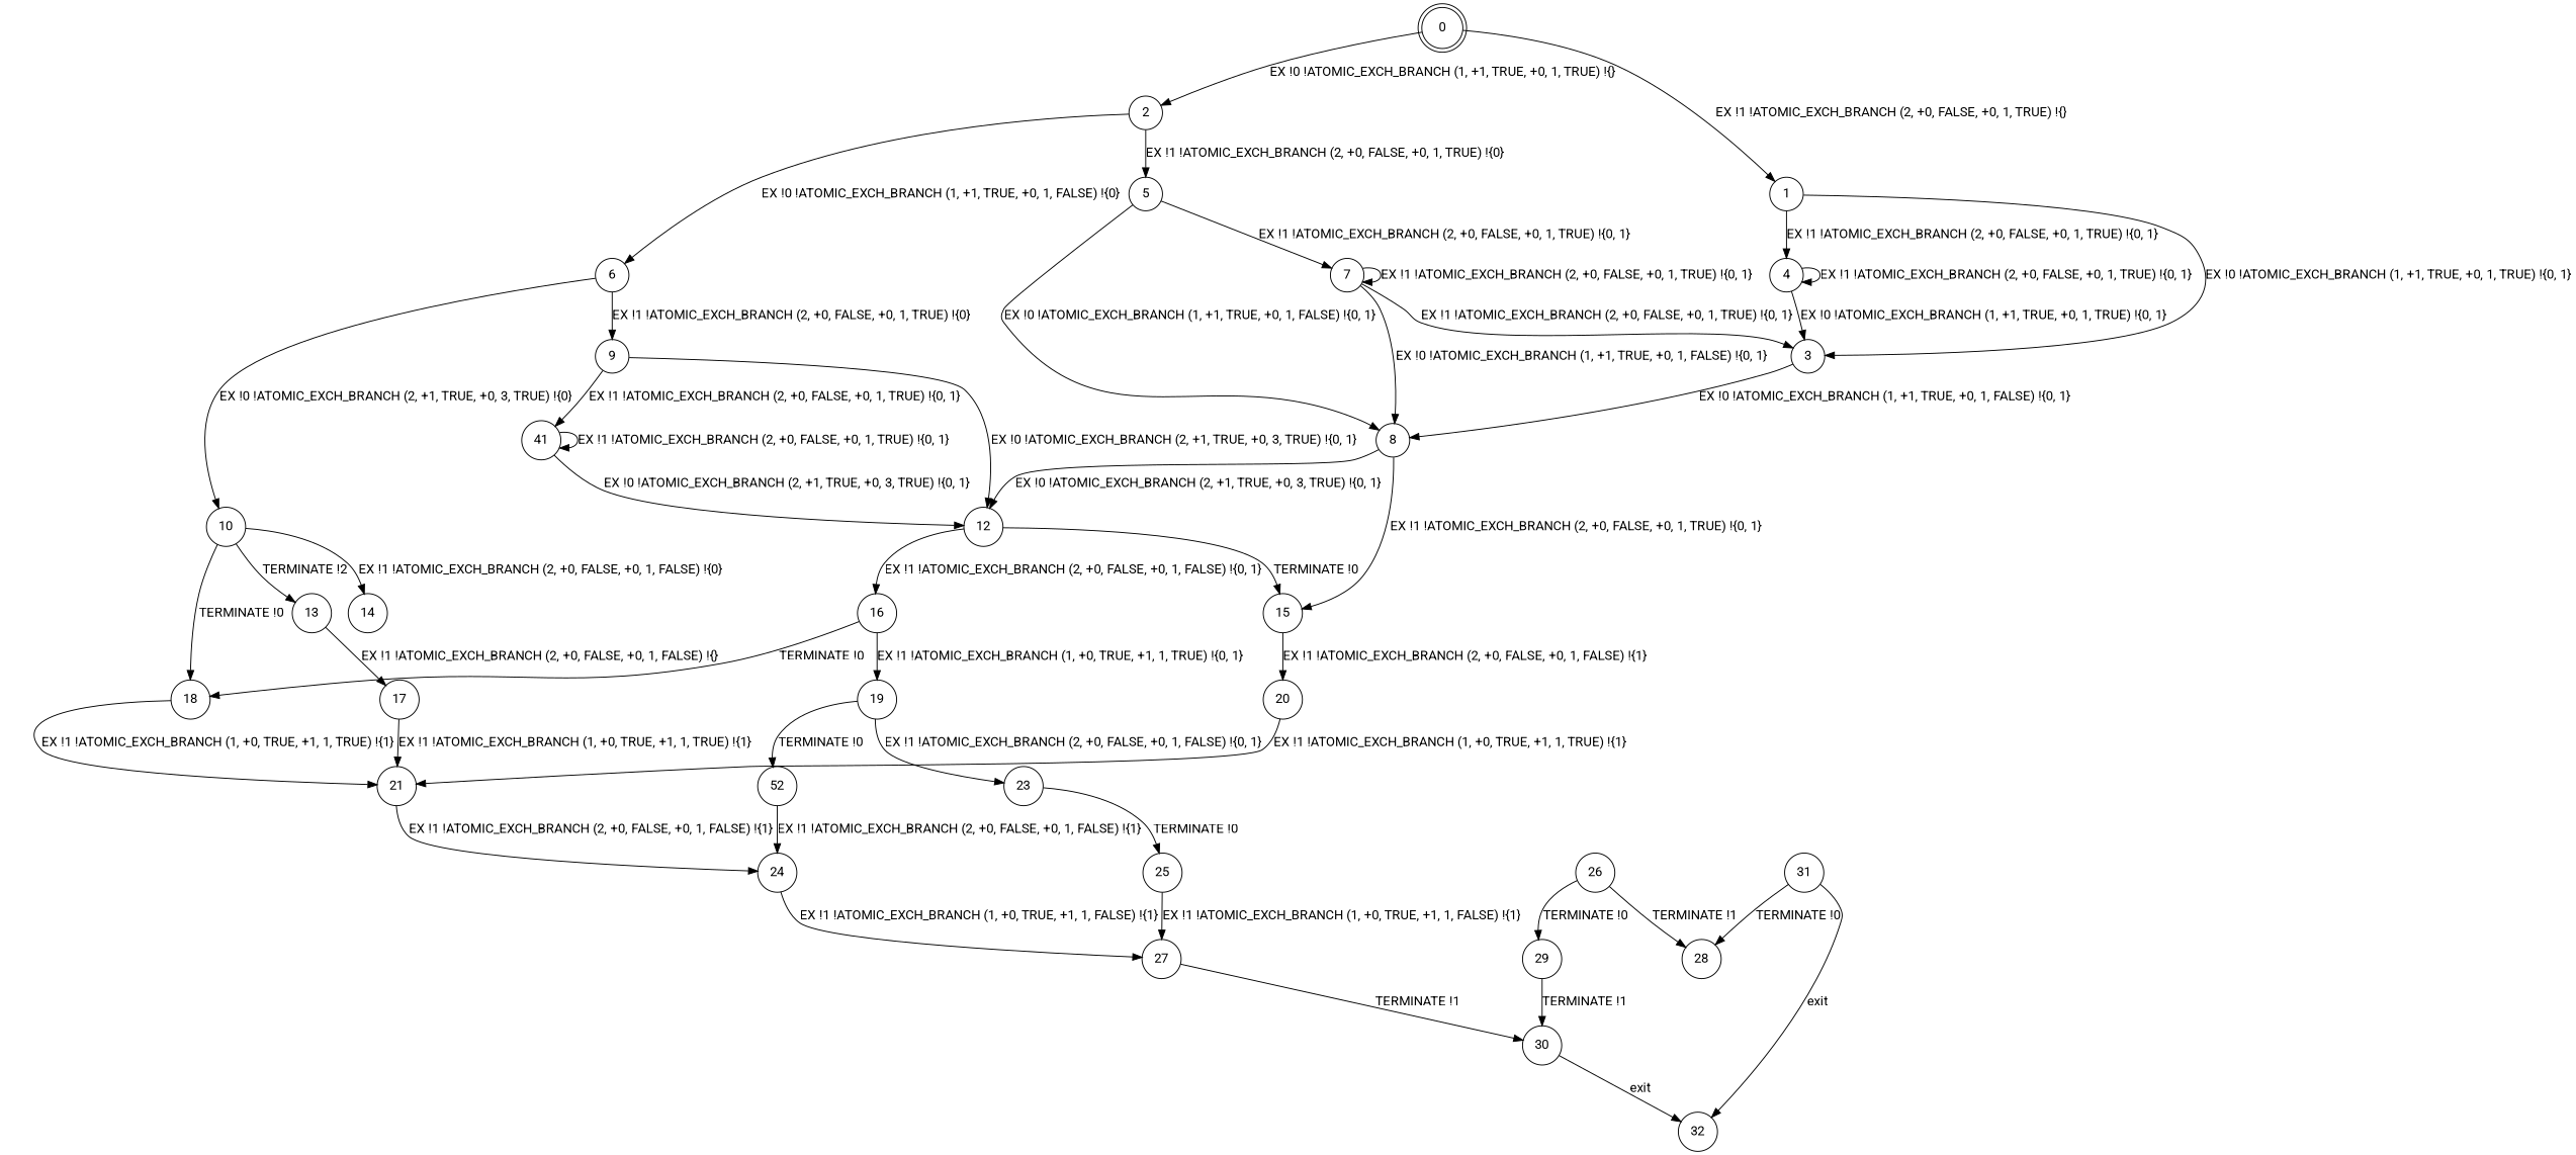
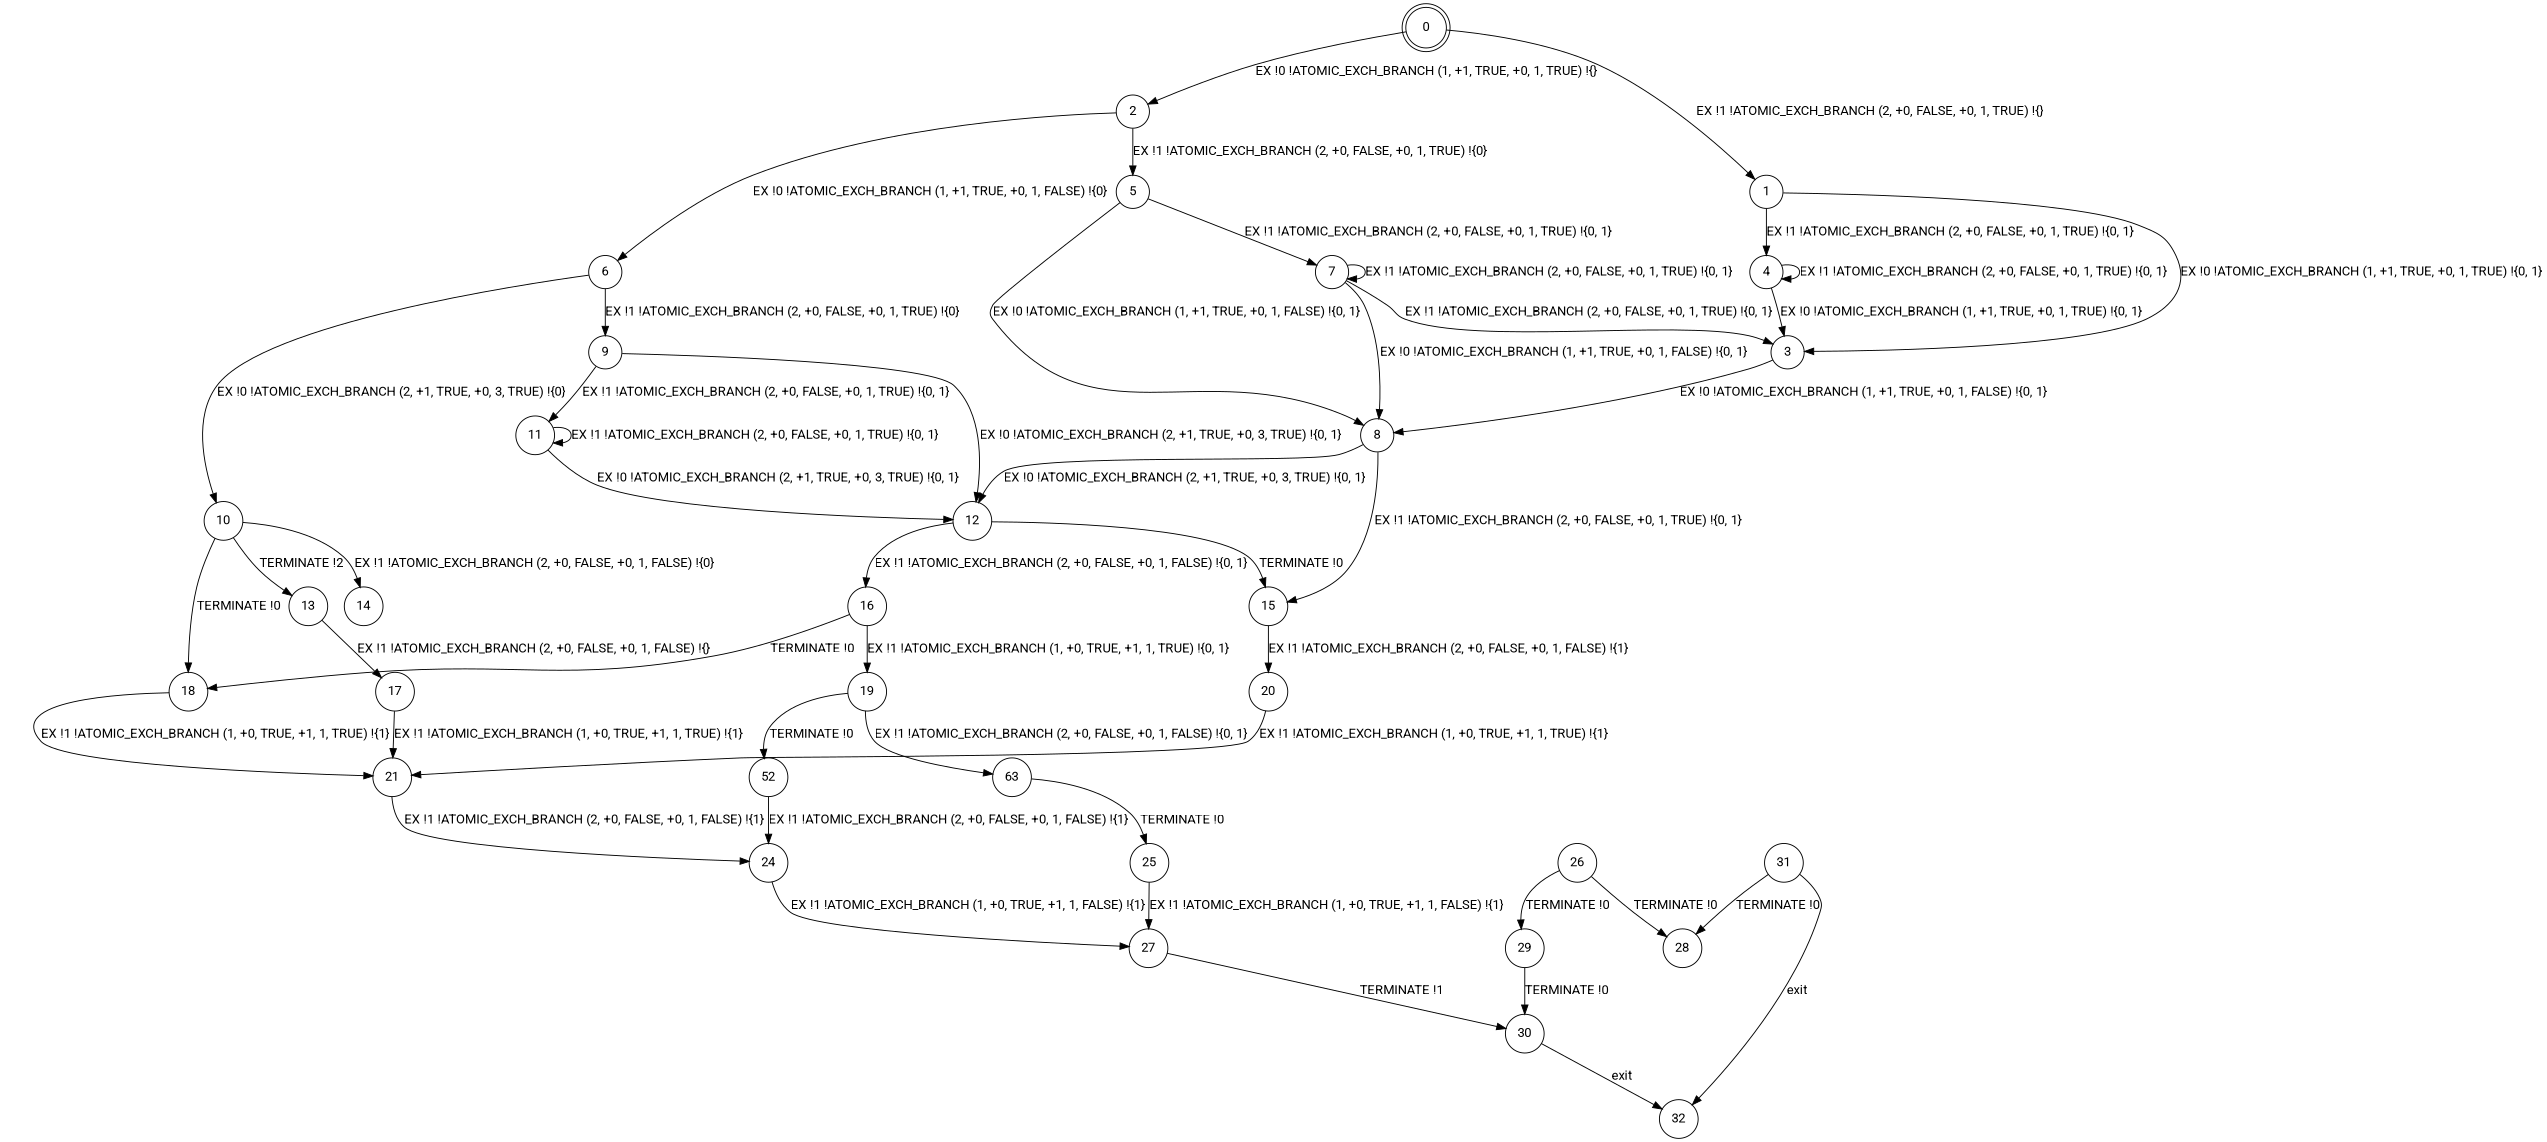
  digraph {
    fontname=Roboto
    node [fontname=Roboto shape=circle]
    edge [fontname=Roboto]
    0 [peripheries=2]
    1
    2
    3
    4
    5
    6
    8
    7
    9
    10
    12
    15
-   11 [label=41]
+   11
    13
    14
    18
    16
    17
    20
    19
    21
    n23 [label=52]
-   23
+   23 [label=63]
    24
    25
    27
    26
    28
    29
    30
    32
    31
    0 -> 1 [label="EX !1 !ATOMIC_EXCH_BRANCH (2, +0, FALSE, +0, 1, TRUE) !{}"]
    0 -> 2 [label="EX !0 !ATOMIC_EXCH_BRANCH (1, +1, TRUE, +0, 1, TRUE) !{}"]
    1 -> 3 [label="EX !0 !ATOMIC_EXCH_BRANCH (1, +1, TRUE, +0, 1, TRUE) !{0, 1}"]
    1 -> 4 [label="EX !1 !ATOMIC_EXCH_BRANCH (2, +0, FALSE, +0, 1, TRUE) !{0, 1}"]
    2 -> 5 [label="EX !1 !ATOMIC_EXCH_BRANCH (2, +0, FALSE, +0, 1, TRUE) !{0}"]
    2 -> 6 [label="EX !0 !ATOMIC_EXCH_BRANCH (1, +1, TRUE, +0, 1, FALSE) !{0}"]
    3 -> 8 [label="EX !0 !ATOMIC_EXCH_BRANCH (1, +1, TRUE, +0, 1, FALSE) !{0, 1}"]
    4 -> 3 [label="EX !0 !ATOMIC_EXCH_BRANCH (1, +1, TRUE, +0, 1, TRUE) !{0, 1}"]
    4 -> 4 [label="EX !1 !ATOMIC_EXCH_BRANCH (2, +0, FALSE, +0, 1, TRUE) !{0, 1}"]
    5 -> 8 [label="EX !0 !ATOMIC_EXCH_BRANCH (1, +1, TRUE, +0, 1, FALSE) !{0, 1}"]
    5 -> 7 [label="EX !1 !ATOMIC_EXCH_BRANCH (2, +0, FALSE, +0, 1, TRUE) !{0, 1}"]
    6 -> 9 [label="EX !1 !ATOMIC_EXCH_BRANCH (2, +0, FALSE, +0, 1, TRUE) !{0}"]
    6 -> 10 [label="EX !0 !ATOMIC_EXCH_BRANCH (2, +1, TRUE, +0, 3, TRUE) !{0}"]
    8 -> 12 [label="EX !0 !ATOMIC_EXCH_BRANCH (2, +1, TRUE, +0, 3, TRUE) !{0, 1}"]
    8 -> 15 [label="EX !1 !ATOMIC_EXCH_BRANCH (2, +0, FALSE, +0, 1, TRUE) !{0, 1}"]
    7 -> 3 [label="EX !1 !ATOMIC_EXCH_BRANCH (2, +0, FALSE, +0, 1, TRUE) !{0, 1}"]
    7 -> 8 [label="EX !0 !ATOMIC_EXCH_BRANCH (1, +1, TRUE, +0, 1, FALSE) !{0, 1}"]
    7 -> 7 [label="EX !1 !ATOMIC_EXCH_BRANCH (2, +0, FALSE, +0, 1, TRUE) !{0, 1}"]
    9 -> 12 [label="EX !0 !ATOMIC_EXCH_BRANCH (2, +1, TRUE, +0, 3, TRUE) !{0, 1}"]
    9 -> 11 [label="EX !1 !ATOMIC_EXCH_BRANCH (2, +0, FALSE, +0, 1, TRUE) !{0, 1}"]
    10 -> 13 [label="TERMINATE !2"]
    10 -> 14 [label="EX !1 !ATOMIC_EXCH_BRANCH (2, +0, FALSE, +0, 1, FALSE) !{0}"]
    10 -> 18 [label="TERMINATE !0"]
    12 -> 15 [label="TERMINATE !0"]
    12 -> 16 [label="EX !1 !ATOMIC_EXCH_BRANCH (2, +0, FALSE, +0, 1, FALSE) !{0, 1}"]
    15 -> 20 [label="EX !1 !ATOMIC_EXCH_BRANCH (2, +0, FALSE, +0, 1, FALSE) !{1}"]
    11 -> 12 [label="EX !0 !ATOMIC_EXCH_BRANCH (2, +1, TRUE, +0, 3, TRUE) !{0, 1}"]
    11 -> 11 [label="EX !1 !ATOMIC_EXCH_BRANCH (2, +0, FALSE, +0, 1, TRUE) !{0, 1}"]
    13 -> 17 [label="EX !1 !ATOMIC_EXCH_BRANCH (2, +0, FALSE, +0, 1, FALSE) !{}"]
    18 -> 21 [label="EX !1 !ATOMIC_EXCH_BRANCH (1, +0, TRUE, +1, 1, TRUE) !{1}"]
    16 -> 18 [label="TERMINATE !0"]
    16 -> 19 [label="EX !1 !ATOMIC_EXCH_BRANCH (1, +0, TRUE, +1, 1, TRUE) !{0, 1}"]
    17 -> 21 [label="EX !1 !ATOMIC_EXCH_BRANCH (1, +0, TRUE, +1, 1, TRUE) !{1}"]
    20 -> 21 [label="EX !1 !ATOMIC_EXCH_BRANCH (1, +0, TRUE, +1, 1, TRUE) !{1}"]
    19 -> n23 [label="TERMINATE !0"]
    19 -> 23 [label="EX !1 !ATOMIC_EXCH_BRANCH (2, +0, FALSE, +0, 1, FALSE) !{0, 1}"]
    21 -> 24 [label="EX !1 !ATOMIC_EXCH_BRANCH (2, +0, FALSE, +0, 1, FALSE) !{1}"]
    n23 -> 24 [label="EX !1 !ATOMIC_EXCH_BRANCH (2, +0, FALSE, +0, 1, FALSE) !{1}"]
    23 -> 25 [label="TERMINATE !0"]
    24 -> 27 [label="EX !1 !ATOMIC_EXCH_BRANCH (1, +0, TRUE, +1, 1, FALSE) !{1}"]
    25 -> 27 [label="EX !1 !ATOMIC_EXCH_BRANCH (1, +0, TRUE, +1, 1, FALSE) !{1}"]
    27 -> 30 [label="TERMINATE !1"]
-   26 -> 28 [label="TERMINATE !1"]
+   26 -> 28 [label="TERMINATE !0"]
    26 -> 29 [label="TERMINATE !0"]
-   29 -> 30 [label="TERMINATE !1"]
+   29 -> 30 [label="TERMINATE !0"]
    30 -> 32 [label=exit]
    31 -> 28 [label="TERMINATE !0"]
    31 -> 32 [label=exit]
  }
